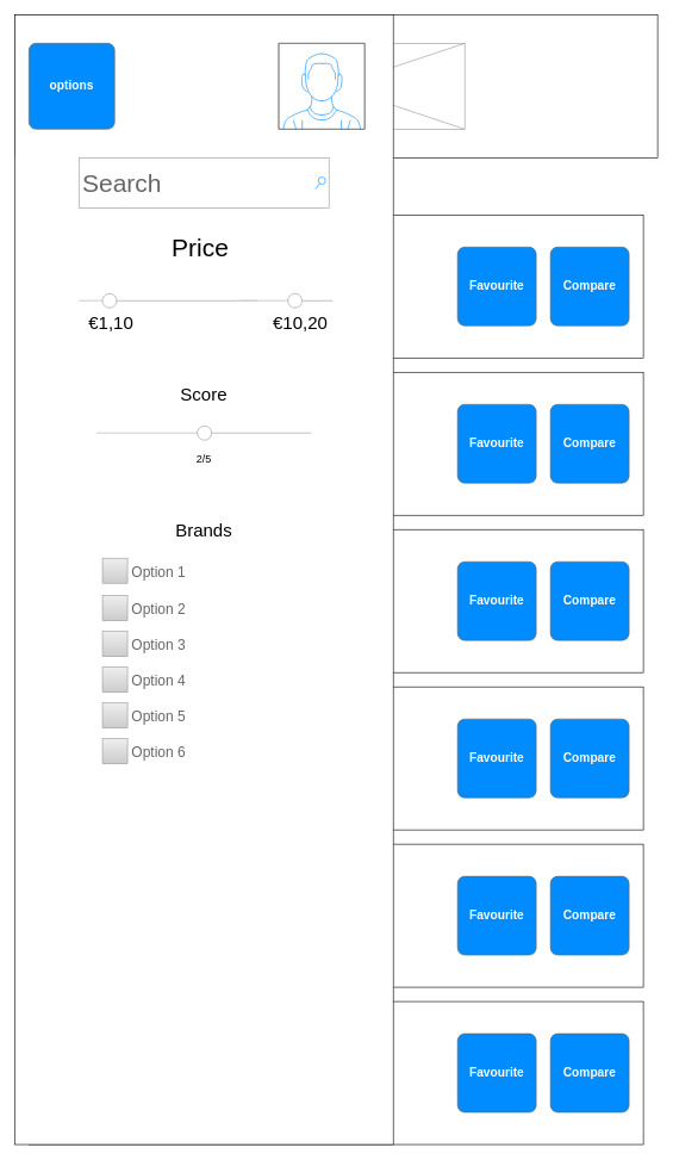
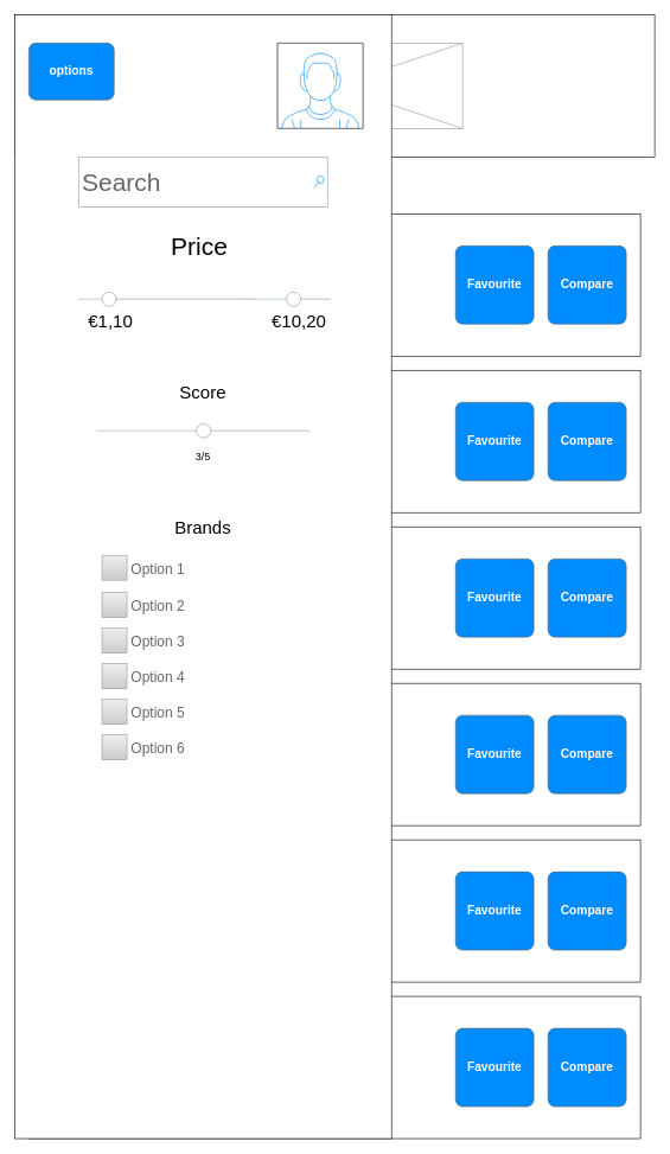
  <mxCell id="0" />
  <mxCell id="1" parent="0" />
  <mxCell id="2" value="" style="rounded=0;whiteSpace=wrap;html=1;" parent="1" vertex="1"><mxGeometry width="900" height="200" as="geometry" x="20" y="20" /></mxCell>
  <mxCell id="3" value="" style="verticalLabelPosition=bottom;shadow=0;dashed=0;align=center;html=1;verticalAlign=top;strokeWidth=1;shape=mxgraph.mockup.graphics.simpleIcon;strokeColor=#999999;" parent="1" vertex="1"><mxGeometry x="290" y="60" width="360" height="120" as="geometry" /></mxCell>
  <mxCell id="4" value="" style="rounded=0;whiteSpace=wrap;html=1;" parent="1" vertex="1"><mxGeometry x="40" y="300" width="860" height="200" as="geometry" /></mxCell>
  <mxCell id="5" value="" style="verticalLabelPosition=bottom;shadow=0;dashed=0;align=center;html=1;verticalAlign=top;strokeWidth=1;shape=mxgraph.mockup.graphics.simpleIcon;strokeColor=#999999;" parent="1" vertex="1"><mxGeometry x="60" y="320" width="160" height="160" as="geometry" /></mxCell>
  <mxCell id="6" value="&lt;font style=&quot;font-size: 40px&quot;&gt;Product name&lt;/font&gt;" style="text;html=1;strokeColor=none;fillColor=none;align=left;verticalAlign=middle;whiteSpace=wrap;rounded=0;fontSize=20;" parent="1" vertex="1"><mxGeometry x="250" y="320" width="300" height="50" as="geometry" /></mxCell>
  <mxCell id="7" value="Product Type" style="text;html=1;strokeColor=none;fillColor=none;align=left;verticalAlign=middle;whiteSpace=wrap;rounded=0;fontSize=20;" parent="1" vertex="1"><mxGeometry x="250" y="380" width="100" height="50" as="geometry" /></mxCell>
  <mxCell id="8" value="Country" style="text;html=1;strokeColor=none;fillColor=none;align=left;verticalAlign=middle;whiteSpace=wrap;rounded=0;fontSize=20;" parent="1" vertex="1"><mxGeometry x="420" y="387.5" width="80" height="35" as="geometry" /></mxCell>
  <mxCell id="9" value="Favourite" style="strokeWidth=1;shadow=0;dashed=0;align=center;html=1;shape=mxgraph.mockup.buttons.button;strokeColor=#666666;fontColor=#ffffff;mainText=;buttonStyle=round;fontSize=17;fontStyle=1;fillColor=#008cff;whiteSpace=wrap;" parent="1" vertex="1"><mxGeometry x="640" y="345" width="110" height="110" as="geometry" /></mxCell>
  <mxCell id="10" value="Compare" style="strokeWidth=1;shadow=0;dashed=0;align=center;html=1;shape=mxgraph.mockup.buttons.button;strokeColor=#666666;fontColor=#ffffff;mainText=;buttonStyle=round;fontSize=17;fontStyle=1;fillColor=#008cff;whiteSpace=wrap;" parent="1" vertex="1"><mxGeometry x="770" y="345" width="110" height="110" as="geometry" /></mxCell>
  <mxCell id="11" value="" style="rounded=0;whiteSpace=wrap;html=1;" parent="1" vertex="1"><mxGeometry x="40" y="520" width="860" height="200" as="geometry" /></mxCell>
  <mxCell id="12" value="" style="verticalLabelPosition=bottom;shadow=0;dashed=0;align=center;html=1;verticalAlign=top;strokeWidth=1;shape=mxgraph.mockup.graphics.simpleIcon;strokeColor=#999999;" parent="1" vertex="1"><mxGeometry x="60" y="540" width="160" height="160" as="geometry" /></mxCell>
  <mxCell id="13" value="&lt;font style=&quot;font-size: 40px&quot;&gt;Product name&lt;/font&gt;" style="text;html=1;strokeColor=none;fillColor=none;align=left;verticalAlign=middle;whiteSpace=wrap;rounded=0;fontSize=20;" parent="1" vertex="1"><mxGeometry x="250" y="540" width="300" height="50" as="geometry" /></mxCell>
  <mxCell id="14" value="Product Type" style="text;html=1;strokeColor=none;fillColor=none;align=left;verticalAlign=middle;whiteSpace=wrap;rounded=0;fontSize=20;" parent="1" vertex="1"><mxGeometry x="250" y="600" width="100" height="50" as="geometry" /></mxCell>
  <mxCell id="15" value="Country" style="text;html=1;strokeColor=none;fillColor=none;align=left;verticalAlign=middle;whiteSpace=wrap;rounded=0;fontSize=20;" parent="1" vertex="1"><mxGeometry x="420" y="607.5" width="80" height="35" as="geometry" /></mxCell>
  <mxCell id="16" value="Favourite" style="strokeWidth=1;shadow=0;dashed=0;align=center;html=1;shape=mxgraph.mockup.buttons.button;strokeColor=#666666;fontColor=#ffffff;mainText=;buttonStyle=round;fontSize=17;fontStyle=1;fillColor=#008cff;whiteSpace=wrap;" parent="1" vertex="1"><mxGeometry x="640" y="565" width="110" height="110" as="geometry" /></mxCell>
  <mxCell id="17" value="Compare" style="strokeWidth=1;shadow=0;dashed=0;align=center;html=1;shape=mxgraph.mockup.buttons.button;strokeColor=#666666;fontColor=#ffffff;mainText=;buttonStyle=round;fontSize=17;fontStyle=1;fillColor=#008cff;whiteSpace=wrap;" parent="1" vertex="1"><mxGeometry x="770" y="565" width="110" height="110" as="geometry" /></mxCell>
  <mxCell id="18" value="" style="rounded=0;whiteSpace=wrap;html=1;" parent="1" vertex="1"><mxGeometry x="40" y="740" width="860" height="200" as="geometry" /></mxCell>
  <mxCell id="19" value="" style="verticalLabelPosition=bottom;shadow=0;dashed=0;align=center;html=1;verticalAlign=top;strokeWidth=1;shape=mxgraph.mockup.graphics.simpleIcon;strokeColor=#999999;" parent="1" vertex="1"><mxGeometry x="60" y="760" width="160" height="160" as="geometry" /></mxCell>
  <mxCell id="20" value="&lt;font style=&quot;font-size: 40px&quot;&gt;Product name&lt;/font&gt;" style="text;html=1;strokeColor=none;fillColor=none;align=left;verticalAlign=middle;whiteSpace=wrap;rounded=0;fontSize=20;" parent="1" vertex="1"><mxGeometry x="250" y="760" width="300" height="50" as="geometry" /></mxCell>
  <mxCell id="21" value="Product Type" style="text;html=1;strokeColor=none;fillColor=none;align=left;verticalAlign=middle;whiteSpace=wrap;rounded=0;fontSize=20;" parent="1" vertex="1"><mxGeometry x="250" y="820" width="100" height="50" as="geometry" /></mxCell>
  <mxCell id="22" value="Country" style="text;html=1;strokeColor=none;fillColor=none;align=left;verticalAlign=middle;whiteSpace=wrap;rounded=0;fontSize=20;" parent="1" vertex="1"><mxGeometry x="420" y="827.5" width="80" height="35" as="geometry" /></mxCell>
  <mxCell id="23" value="Favourite" style="strokeWidth=1;shadow=0;dashed=0;align=center;html=1;shape=mxgraph.mockup.buttons.button;strokeColor=#666666;fontColor=#ffffff;mainText=;buttonStyle=round;fontSize=17;fontStyle=1;fillColor=#008cff;whiteSpace=wrap;" parent="1" vertex="1"><mxGeometry x="640" y="785" width="110" height="110" as="geometry" /></mxCell>
  <mxCell id="24" value="Compare" style="strokeWidth=1;shadow=0;dashed=0;align=center;html=1;shape=mxgraph.mockup.buttons.button;strokeColor=#666666;fontColor=#ffffff;mainText=;buttonStyle=round;fontSize=17;fontStyle=1;fillColor=#008cff;whiteSpace=wrap;" parent="1" vertex="1"><mxGeometry x="770" y="785" width="110" height="110" as="geometry" /></mxCell>
  <mxCell id="25" value="" style="rounded=0;whiteSpace=wrap;html=1;" parent="1" vertex="1"><mxGeometry x="40" y="960" width="860" height="200" as="geometry" /></mxCell>
  <mxCell id="26" value="" style="verticalLabelPosition=bottom;shadow=0;dashed=0;align=center;html=1;verticalAlign=top;strokeWidth=1;shape=mxgraph.mockup.graphics.simpleIcon;strokeColor=#999999;" parent="1" vertex="1"><mxGeometry x="60" y="980" width="160" height="160" as="geometry" /></mxCell>
  <mxCell id="27" value="&lt;font style=&quot;font-size: 40px&quot;&gt;Product name&lt;/font&gt;" style="text;html=1;strokeColor=none;fillColor=none;align=left;verticalAlign=middle;whiteSpace=wrap;rounded=0;fontSize=20;" parent="1" vertex="1"><mxGeometry x="250" y="980" width="300" height="50" as="geometry" /></mxCell>
  <mxCell id="28" value="Product Type" style="text;html=1;strokeColor=none;fillColor=none;align=left;verticalAlign=middle;whiteSpace=wrap;rounded=0;fontSize=20;" parent="1" vertex="1"><mxGeometry x="250" y="1040" width="100" height="50" as="geometry" /></mxCell>
  <mxCell id="29" value="Country" style="text;html=1;strokeColor=none;fillColor=none;align=left;verticalAlign=middle;whiteSpace=wrap;rounded=0;fontSize=20;" parent="1" vertex="1"><mxGeometry x="420" y="1047.5" width="80" height="35" as="geometry" /></mxCell>
  <mxCell id="30" value="Favourite" style="strokeWidth=1;shadow=0;dashed=0;align=center;html=1;shape=mxgraph.mockup.buttons.button;strokeColor=#666666;fontColor=#ffffff;mainText=;buttonStyle=round;fontSize=17;fontStyle=1;fillColor=#008cff;whiteSpace=wrap;" parent="1" vertex="1"><mxGeometry x="640" y="1005" width="110" height="110" as="geometry" /></mxCell>
  <mxCell id="31" value="Compare" style="strokeWidth=1;shadow=0;dashed=0;align=center;html=1;shape=mxgraph.mockup.buttons.button;strokeColor=#666666;fontColor=#ffffff;mainText=;buttonStyle=round;fontSize=17;fontStyle=1;fillColor=#008cff;whiteSpace=wrap;" parent="1" vertex="1"><mxGeometry x="770" y="1005" width="110" height="110" as="geometry" /></mxCell>
  <mxCell id="32" value="" style="rounded=0;whiteSpace=wrap;html=1;" parent="1" vertex="1"><mxGeometry x="40" y="1180" width="860" height="200" as="geometry" /></mxCell>
  <mxCell id="33" value="" style="verticalLabelPosition=bottom;shadow=0;dashed=0;align=center;html=1;verticalAlign=top;strokeWidth=1;shape=mxgraph.mockup.graphics.simpleIcon;strokeColor=#999999;" parent="1" vertex="1"><mxGeometry x="60" y="1200" width="160" height="160" as="geometry" /></mxCell>
  <mxCell id="34" value="&lt;font style=&quot;font-size: 40px&quot;&gt;Product name&lt;/font&gt;" style="text;html=1;strokeColor=none;fillColor=none;align=left;verticalAlign=middle;whiteSpace=wrap;rounded=0;fontSize=20;" parent="1" vertex="1"><mxGeometry x="250" y="1200" width="300" height="50" as="geometry" /></mxCell>
  <mxCell id="35" value="Product Type" style="text;html=1;strokeColor=none;fillColor=none;align=left;verticalAlign=middle;whiteSpace=wrap;rounded=0;fontSize=20;" parent="1" vertex="1"><mxGeometry x="250" y="1260" width="100" height="50" as="geometry" /></mxCell>
  <mxCell id="36" value="Country" style="text;html=1;strokeColor=none;fillColor=none;align=left;verticalAlign=middle;whiteSpace=wrap;rounded=0;fontSize=20;" parent="1" vertex="1"><mxGeometry x="420" y="1267.5" width="80" height="35" as="geometry" /></mxCell>
  <mxCell id="37" value="Favourite" style="strokeWidth=1;shadow=0;dashed=0;align=center;html=1;shape=mxgraph.mockup.buttons.button;strokeColor=#666666;fontColor=#ffffff;mainText=;buttonStyle=round;fontSize=17;fontStyle=1;fillColor=#008cff;whiteSpace=wrap;" parent="1" vertex="1"><mxGeometry x="640" y="1225" width="110" height="110" as="geometry" /></mxCell>
  <mxCell id="38" value="Compare" style="strokeWidth=1;shadow=0;dashed=0;align=center;html=1;shape=mxgraph.mockup.buttons.button;strokeColor=#666666;fontColor=#ffffff;mainText=;buttonStyle=round;fontSize=17;fontStyle=1;fillColor=#008cff;whiteSpace=wrap;" parent="1" vertex="1"><mxGeometry x="770" y="1225" width="110" height="110" as="geometry" /></mxCell>
  <mxCell id="39" value="" style="rounded=0;whiteSpace=wrap;html=1;" parent="1" vertex="1"><mxGeometry x="40" y="1400" width="860" height="200" as="geometry" /></mxCell>
  <mxCell id="40" value="" style="verticalLabelPosition=bottom;shadow=0;dashed=0;align=center;html=1;verticalAlign=top;strokeWidth=1;shape=mxgraph.mockup.graphics.simpleIcon;strokeColor=#999999;" parent="1" vertex="1"><mxGeometry x="60" y="1420" width="160" height="160" as="geometry" /></mxCell>
  <mxCell id="41" value="&lt;font style=&quot;font-size: 40px&quot;&gt;Product name&lt;/font&gt;" style="text;html=1;strokeColor=none;fillColor=none;align=left;verticalAlign=middle;whiteSpace=wrap;rounded=0;fontSize=20;" parent="1" vertex="1"><mxGeometry x="250" y="1420" width="300" height="50" as="geometry" /></mxCell>
  <mxCell id="42" value="Product Type" style="text;html=1;strokeColor=none;fillColor=none;align=left;verticalAlign=middle;whiteSpace=wrap;rounded=0;fontSize=20;" parent="1" vertex="1"><mxGeometry x="250" y="1480" width="100" height="50" as="geometry" /></mxCell>
  <mxCell id="43" value="Country" style="text;html=1;strokeColor=none;fillColor=none;align=left;verticalAlign=middle;whiteSpace=wrap;rounded=0;fontSize=20;" parent="1" vertex="1"><mxGeometry x="420" y="1487.5" width="80" height="35" as="geometry" /></mxCell>
  <mxCell id="44" value="Favourite" style="strokeWidth=1;shadow=0;dashed=0;align=center;html=1;shape=mxgraph.mockup.buttons.button;strokeColor=#666666;fontColor=#ffffff;mainText=;buttonStyle=round;fontSize=17;fontStyle=1;fillColor=#008cff;whiteSpace=wrap;" parent="1" vertex="1"><mxGeometry x="640" y="1445" width="110" height="110" as="geometry" /></mxCell>
  <mxCell id="45" value="Compare" style="strokeWidth=1;shadow=0;dashed=0;align=center;html=1;shape=mxgraph.mockup.buttons.button;strokeColor=#666666;fontColor=#ffffff;mainText=;buttonStyle=round;fontSize=17;fontStyle=1;fillColor=#008cff;whiteSpace=wrap;" parent="1" vertex="1"><mxGeometry x="770" y="1445" width="110" height="110" as="geometry" /></mxCell>
  <mxCell id="46" value="" style="rounded=0;whiteSpace=wrap;html=1;fontSize=20;align=left;" parent="1" vertex="1"><mxGeometry width="530" height="1580" as="geometry" x="20" y="20" /></mxCell>
  <mxCell id="47" value="Search" style="strokeWidth=1;shadow=0;dashed=0;align=center;html=1;shape=mxgraph.mockup.forms.searchBox;strokeColor=#999999;mainText=;strokeColor2=#008cff;fontColor=#666666;fontSize=35;align=left;spacingLeft=3;" parent="1" vertex="1"><mxGeometry x="110" y="220" width="350" height="70" as="geometry" /></mxCell>
- <mxCell id="48" value="options" style="strokeWidth=1;shadow=0;dashed=0;align=center;html=1;shape=mxgraph.mockup.buttons.button;strokeColor=#666666;fontColor=#ffffff;mainText=;buttonStyle=round;fontSize=17;fontStyle=1;fillColor=#008cff;whiteSpace=wrap;" parent="1" vertex="1"><mxGeometry x="40" y="60" width="120" height="120" as="geometry" /></mxCell>
+ <mxCell id="48" value="options" style="strokeWidth=1;shadow=0;dashed=0;align=center;html=1;shape=mxgraph.mockup.buttons.button;strokeColor=#666666;fontColor=#ffffff;mainText=;buttonStyle=round;fontSize=17;fontStyle=1;fillColor=#008cff;whiteSpace=wrap;" parent="1" vertex="1"><mxGeometry x="40" y="60" width="120" height="80" as="geometry" /></mxCell>
  <mxCell id="49" value="" style="verticalLabelPosition=bottom;shadow=0;dashed=0;align=center;html=1;verticalAlign=top;strokeWidth=1;shape=mxgraph.mockup.forms.horSlider;strokeColor=#999999;sliderStyle=basic;sliderPos=50.222;handleStyle=circle;fillColor2=#ddeeff;" parent="1" vertex="1"><mxGeometry x="135" y="590" width="300" height="30" as="geometry" /></mxCell>
  <mxCell id="50" value="&lt;font&gt;&lt;font style=&quot;font-size: 25px&quot;&gt;Score&lt;/font&gt;&lt;br&gt;&lt;/font&gt;" style="text;html=1;strokeColor=none;fillColor=none;align=center;verticalAlign=middle;whiteSpace=wrap;rounded=0;" parent="1" vertex="1"><mxGeometry x="240" y="540" width="90" height="20" as="geometry" /></mxCell>
  <mxCell id="51" value="&lt;font style=&quot;font-size: 35px&quot;&gt;Price&lt;/font&gt;" style="text;html=1;strokeColor=none;fillColor=none;align=center;verticalAlign=middle;whiteSpace=wrap;rounded=0;" parent="1" vertex="1"><mxGeometry x="195" y="302.5" width="170" height="85" as="geometry" /></mxCell>
  <mxCell id="52" value="&lt;font style=&quot;font-size: 25px&quot;&gt;Brands&lt;/font&gt;" style="text;html=1;strokeColor=none;fillColor=none;align=center;verticalAlign=middle;whiteSpace=wrap;rounded=0;fontSize=15;" parent="1" vertex="1"><mxGeometry x="235" y="730" width="100" height="20" as="geometry" /></mxCell>
  <mxCell id="53" value="" style="verticalLabelPosition=bottom;shadow=0;dashed=0;align=center;html=1;verticalAlign=top;strokeWidth=1;shape=mxgraph.mockup.forms.horSlider;strokeColor=#999999;sliderStyle=basic;sliderPos=15.778;handleStyle=circle;fillColor2=#ddeeff;" parent="1" vertex="1"><mxGeometry x="110" y="290" width="250" height="260" as="geometry" /></mxCell>
  <mxCell id="54" value="" style="verticalLabelPosition=bottom;shadow=0;dashed=0;align=center;html=1;verticalAlign=top;strokeWidth=1;shape=mxgraph.mockup.forms.horSlider;strokeColor=#999999;sliderStyle=basic;sliderPos=60.33;handleStyle=circle;fillColor2=#ddeeff;" parent="1" vertex="1"><mxGeometry x="335" y="405" width="130" height="30" as="geometry" /></mxCell>
  <mxCell id="55" value="&lt;font style=&quot;font-size: 25px&quot;&gt;€1,10&lt;/font&gt;" style="text;html=1;strokeColor=none;fillColor=none;align=center;verticalAlign=middle;whiteSpace=wrap;rounded=0;fontSize=15;" parent="1" vertex="1"><mxGeometry x="110" y="440" width="90" height="20" as="geometry" /></mxCell>
  <mxCell id="56" value="&lt;font style=&quot;font-size: 25px&quot;&gt;€10,20&lt;/font&gt;" style="text;html=1;strokeColor=none;fillColor=none;align=center;verticalAlign=middle;whiteSpace=wrap;rounded=0;fontSize=15;" parent="1" vertex="1"><mxGeometry x="375" y="440" width="90" height="20" as="geometry" /></mxCell>
- <mxCell id="57" value="2/5" style="text;html=1;strokeColor=none;fillColor=none;align=center;verticalAlign=middle;whiteSpace=wrap;rounded=0;fontSize=15;" parent="1" vertex="1"><mxGeometry x="265" y="630" width="40" height="20" as="geometry" /></mxCell>
+ <mxCell id="57" value="3/5" style="text;html=1;strokeColor=none;fillColor=none;align=center;verticalAlign=middle;whiteSpace=wrap;rounded=0;fontSize=15;" parent="1" vertex="1"><mxGeometry x="265" y="630" width="40" height="20" as="geometry" /></mxCell>
  <mxCell id="58" value="" style="strokeWidth=1;shadow=0;dashed=0;align=center;html=1;shape=mxgraph.mockup.forms.rrect;rSize=0;fillColor=#ffffff;recursiveResize=0;fontSize=13;strokeColor=none;" parent="1" vertex="1"><mxGeometry x="135" y="772.5" width="200" height="310" as="geometry" /></mxCell>
  <mxCell id="59" value="&lt;font style=&quot;font-size: 20px&quot;&gt;Option 1&lt;/font&gt;" style="strokeWidth=1;shadow=0;dashed=0;align=center;html=1;shape=mxgraph.mockup.forms.rrect;rSize=0;fillColor=#eeeeee;strokeColor=#999999;gradientColor=#cccccc;align=left;spacingLeft=4;fontSize=13;fontColor=#666666;labelPosition=right;" parent="58" vertex="1"><mxGeometry x="8" y="7.5" width="35" height="35" as="geometry" /></mxCell>
  <mxCell id="60" value="&lt;font style=&quot;font-size: 20px&quot;&gt;Option 2&lt;/font&gt;" style="strokeWidth=1;shadow=0;dashed=0;align=center;html=1;shape=mxgraph.mockup.forms.rrect;rSize=0;fillColor=#eeeeee;strokeColor=#999999;gradientColor=#cccccc;align=left;spacingLeft=4;fontSize=13;fontColor=#666666;labelPosition=right;" parent="58" vertex="1"><mxGeometry x="8" y="60" width="35" height="35" as="geometry" /></mxCell>
  <mxCell id="61" value="&lt;font style=&quot;font-size: 20px&quot;&gt;Option 3&lt;/font&gt;" style="strokeWidth=1;shadow=0;dashed=0;align=center;html=1;shape=mxgraph.mockup.forms.rrect;rSize=0;fillColor=#eeeeee;strokeColor=#999999;gradientColor=#cccccc;align=left;spacingLeft=4;fontSize=13;fontColor=#666666;labelPosition=right;" parent="58" vertex="1"><mxGeometry x="8" y="110" width="35" height="35" as="geometry" /></mxCell>
  <mxCell id="62" value="&lt;font style=&quot;font-size: 20px&quot;&gt;Option 4&lt;/font&gt;" style="strokeWidth=1;shadow=0;dashed=0;align=center;html=1;shape=mxgraph.mockup.forms.rrect;rSize=0;fillColor=#eeeeee;strokeColor=#999999;gradientColor=#cccccc;align=left;spacingLeft=4;fontSize=13;fontColor=#666666;labelPosition=right;" parent="58" vertex="1"><mxGeometry x="8" y="160" width="35" height="35" as="geometry" /></mxCell>
  <mxCell id="63" value="&lt;font style=&quot;font-size: 20px&quot;&gt;Option 5&lt;/font&gt;" style="strokeWidth=1;shadow=0;dashed=0;align=center;html=1;shape=mxgraph.mockup.forms.rrect;rSize=0;fillColor=#eeeeee;strokeColor=#999999;gradientColor=#cccccc;align=left;spacingLeft=4;fontSize=13;fontColor=#666666;labelPosition=right;" parent="58" vertex="1"><mxGeometry x="8" y="210" width="35" height="35" as="geometry" /></mxCell>
  <mxCell id="64" value="&lt;font style=&quot;font-size: 20px&quot;&gt;Option 6&lt;/font&gt;" style="strokeWidth=1;shadow=0;dashed=0;align=center;html=1;shape=mxgraph.mockup.forms.rrect;rSize=0;fillColor=#eeeeee;strokeColor=#999999;gradientColor=#cccccc;align=left;spacingLeft=4;fontSize=13;fontColor=#666666;labelPosition=right;" parent="58" vertex="1"><mxGeometry x="8" y="260" width="35" height="35" as="geometry" /></mxCell>
  <mxCell id="65" value="" style="verticalLabelPosition=bottom;shadow=0;dashed=0;align=center;html=1;verticalAlign=top;strokeWidth=1;shape=mxgraph.mockup.containers.userMale;strokeColor=#666666;strokeColor2=#008cff;fontSize=35;" parent="1" vertex="1"><mxGeometry x="390" y="60" width="120" height="120" as="geometry" /></mxCell>
